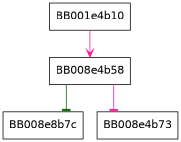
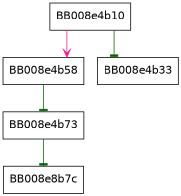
  digraph {
    fontname="DejaVu Sans"
    splines=ortho
    node [fontname="DejaVu Sans" shape=box]
    edge [arrowhead=tee color=deeppink fontname="DejaVu Sans"]
-   BB008e4b10 [label=BB001e4b10]
+   BB008e4b10
    BB008e4b58
+   BB008e4b33
    n4 [label=BB008e8b7c]
    BB008e4b73
    BB008e4b10 -> BB008e4b58 [arrowhead=vee]
-   BB008e4b58 -> n4 [color=darkgreen]
-   BB008e4b58 -> BB008e4b73
+   BB008e4b10 -> BB008e4b33 [color=darkgreen]
+   BB008e4b73 -> n4 [color=darkgreen]
+   BB008e4b58 -> BB008e4b73 [color=darkgreen]
  }
